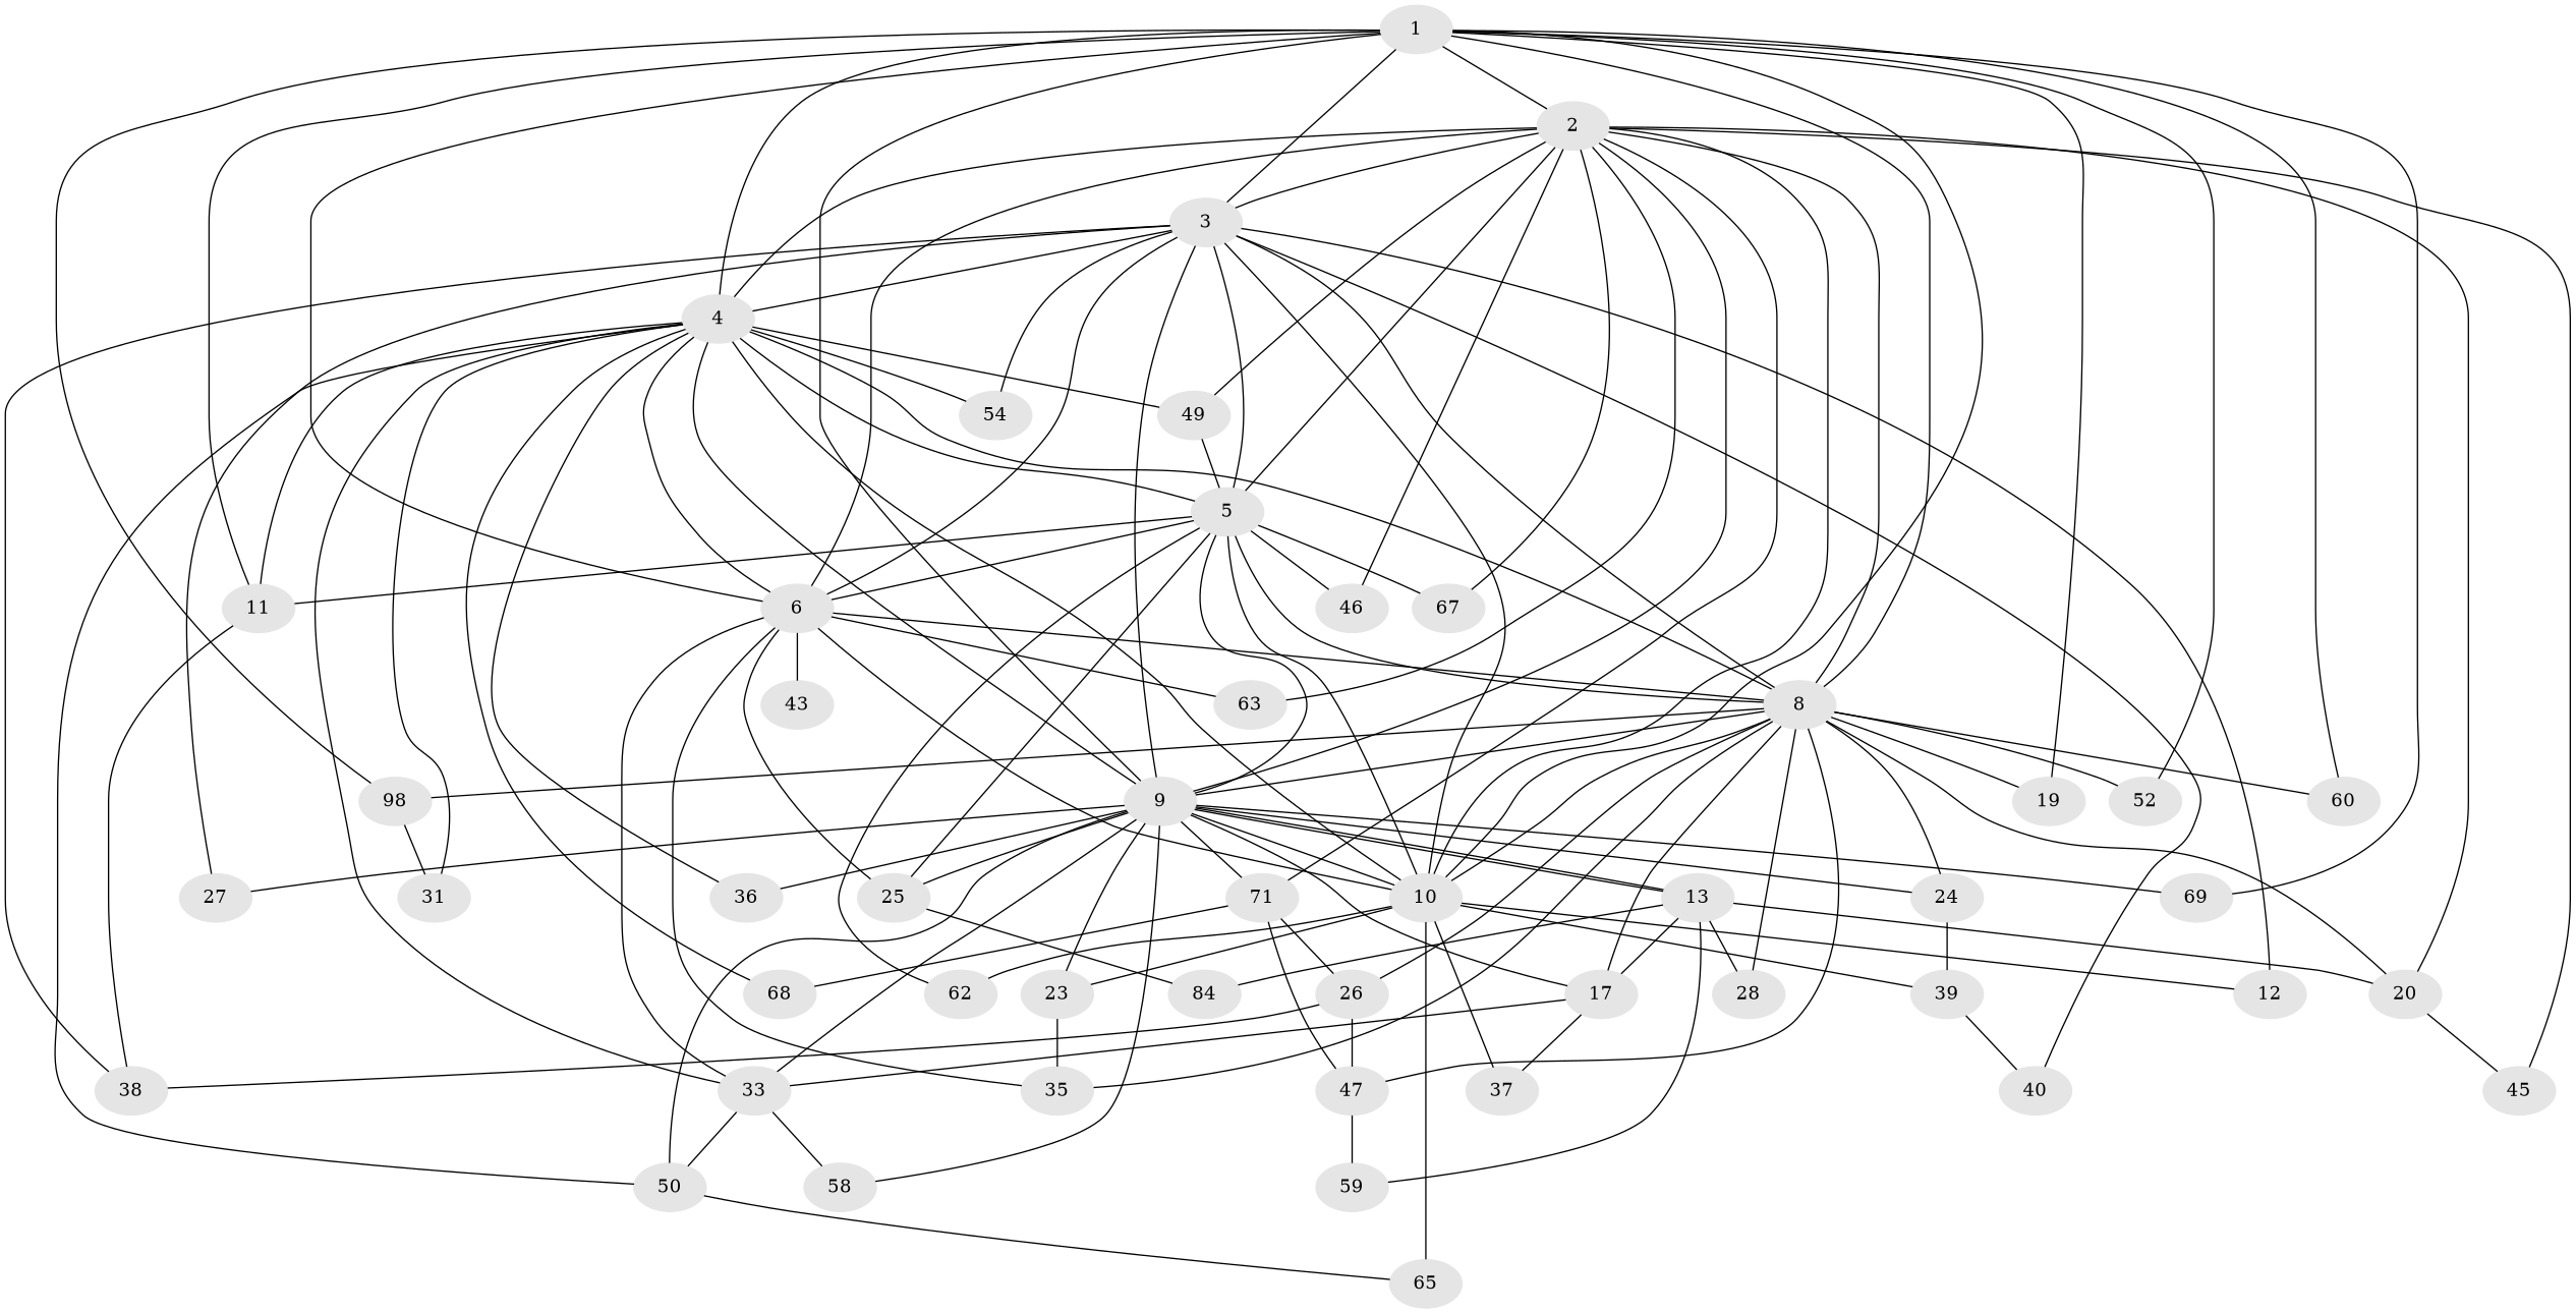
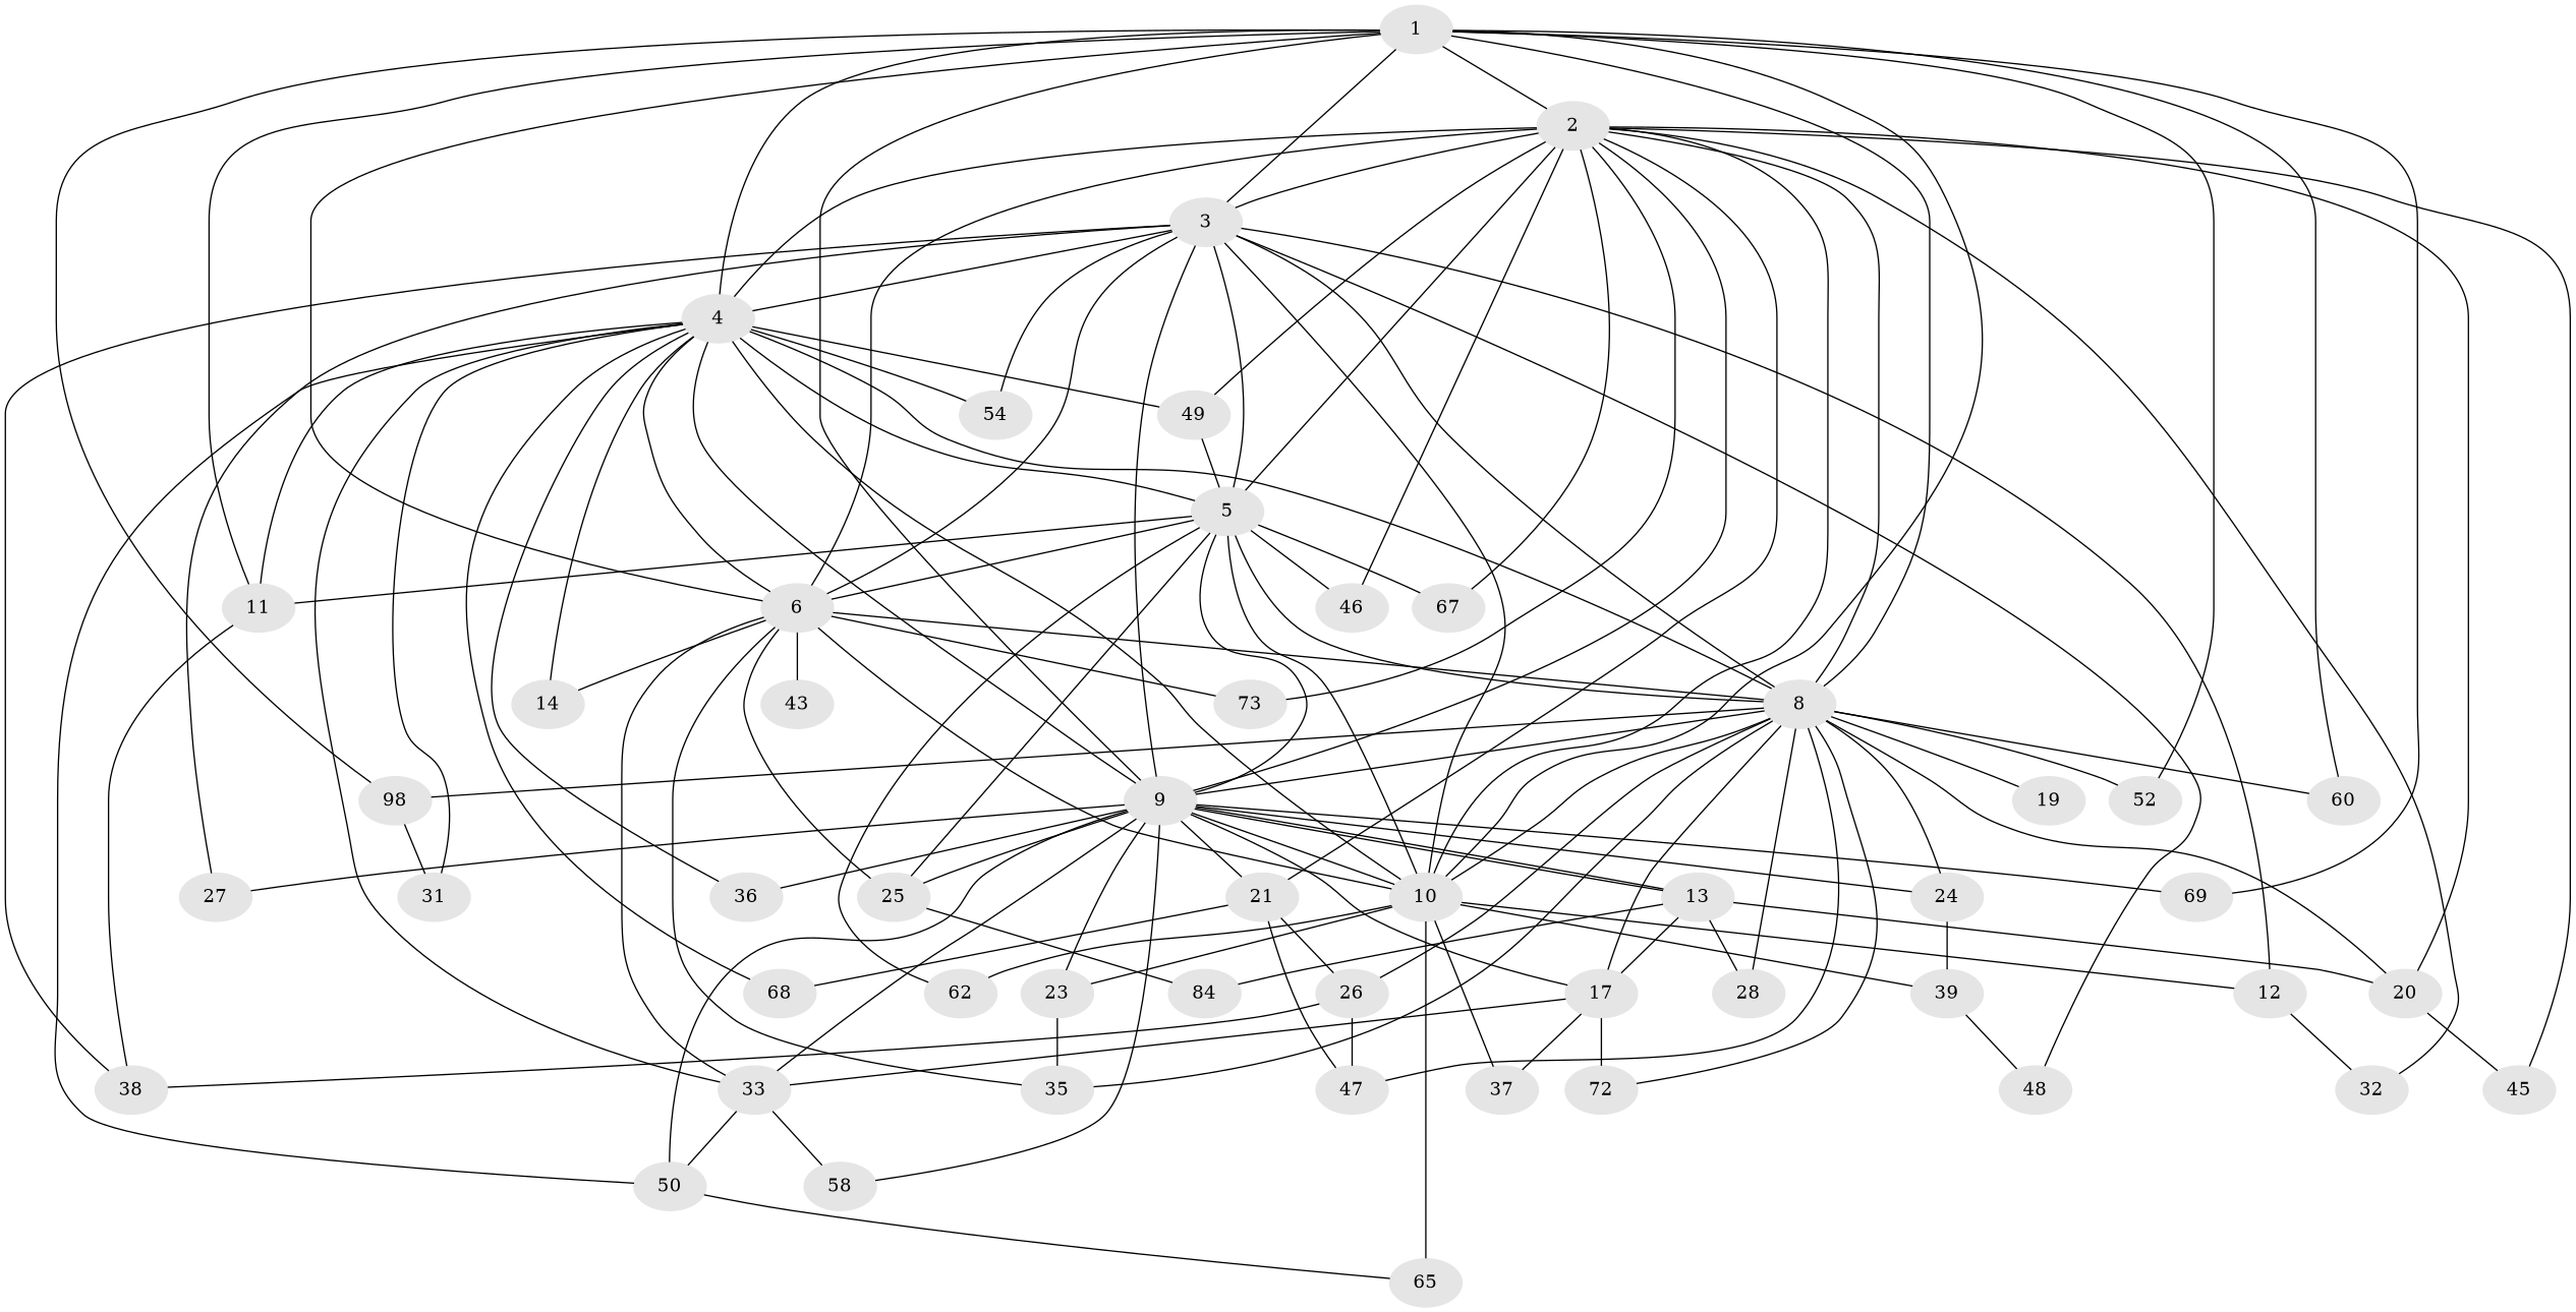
  graph {
    node [color=gray90 style=filled]
    1 [super="+22"]
    2 [super="+7"]
    3 [super="+66"]
    4 [super="+40"]
    6 [super="+30"]
    8 [super="+15"]
    9 [super="+42"]
    10 [super="+29"]
    11 [super="+71"]
    n10 [label=98]
    19
    52
    60
    69
    5 [super="+16"]
    20 [super="+61"]
-   21 [label=71]
+   21
+   32
    45
    46
    49
-   63
+   63 [label=73]
    67
    12
    27
    38
-   48 [label=40]
+   48
    54
+   14
    31
    33 [super="+41"]
    36
    50 [super="+64"]
    68
    25 [super="+34"]
    62
    35 [super="+51"]
    43
    17 [super="+56"]
    24
    26 [super="+55"]
    28
    47 [super="+53"]
+   72
    13 [super="+57"]
    23
    58
    37
    39
    65 [super="+70"]
    n51 [label=84]
-   59
    1 -- 2 [weight=2]
    1 -- 3
    1 -- 4 [weight=3]
    1 -- 6
    1 -- 8
    1 -- 9
    1 -- 10
    1 -- 11
    1 -- n10
-   1 -- 19
    1 -- 52
    1 -- 60
    1 -- 69
    2 -- 3 [weight=2]
    2 -- 4 [weight=2]
    2 -- 6 [weight=2]
    2 -- 8 [weight=2]
    2 -- 9 [weight=2]
    2 -- 10 [weight=2]
    2 -- 5 [weight=3]
    2 -- 20
    2 -- 21
+   2 -- 32
    2 -- 45
    2 -- 46
    2 -- 49
    2 -- 63
    2 -- 67
    3 -- 4
    3 -- 6
    3 -- 8
    3 -- 9
    3 -- 10
    3 -- 5 [weight=2]
    3 -- 12
    3 -- 27
    3 -- 38
    3 -- 48
    3 -- 54
    4 -- 6
    4 -- 8
    4 -- 9
    4 -- 10
    4 -- 11
    4 -- 5
    4 -- 49
    4 -- 54
+   4 -- 14
    4 -- 31
    4 -- 33
    4 -- 36
    4 -- 50
    4 -- 68
    6 -- 8
    6 -- 10
    6 -- 63
+   6 -- 14
    6 -- 33
    6 -- 25
    6 -- 35
    6 -- 43
    8 -- 9
    8 -- 10 [weight=2]
    8 -- n10
    8 -- 19
    8 -- 52
    8 -- 60
    8 -- 20
    8 -- 35
    8 -- 17
    8 -- 24
    8 -- 26
    8 -- 28
    8 -- 47
+   8 -- 72
    9 -- 10
    9 -- 69
    9 -- 21
    9 -- 27
    9 -- 33
    9 -- 36
    9 -- 50
    9 -- 25
    9 -- 17
    9 -- 24
    9 -- 13
    9 -- 13
    9 -- 23 [weight=2]
    9 -- 58
    10 -- 12
    10 -- 62
    10 -- 23
    10 -- 37
    10 -- 39
    10 -- 65 [weight=2]
    11 -- 38
    n10 -- 31
    5 -- 6
    5 -- 8
    5 -- 9
    5 -- 10 [weight=2]
    5 -- 11
    5 -- 46
    5 -- 67
    5 -- 25
    5 -- 62
    20 -- 45
    21 -- 68
    21 -- 26
    21 -- 47
    49 -- 5
+   12 -- 32
    33 -- 50
    33 -- 58
    50 -- 65
    25 -- n51
    17 -- 33
+   17 -- 72
    17 -- 37
    24 -- 39
    26 -- 38
    26 -- 47
-   47 -- 59
    13 -- 20
    13 -- 17
    13 -- 28
    13 -- n51
-   13 -- 59
    23 -- 35
    39 -- 48
  }
